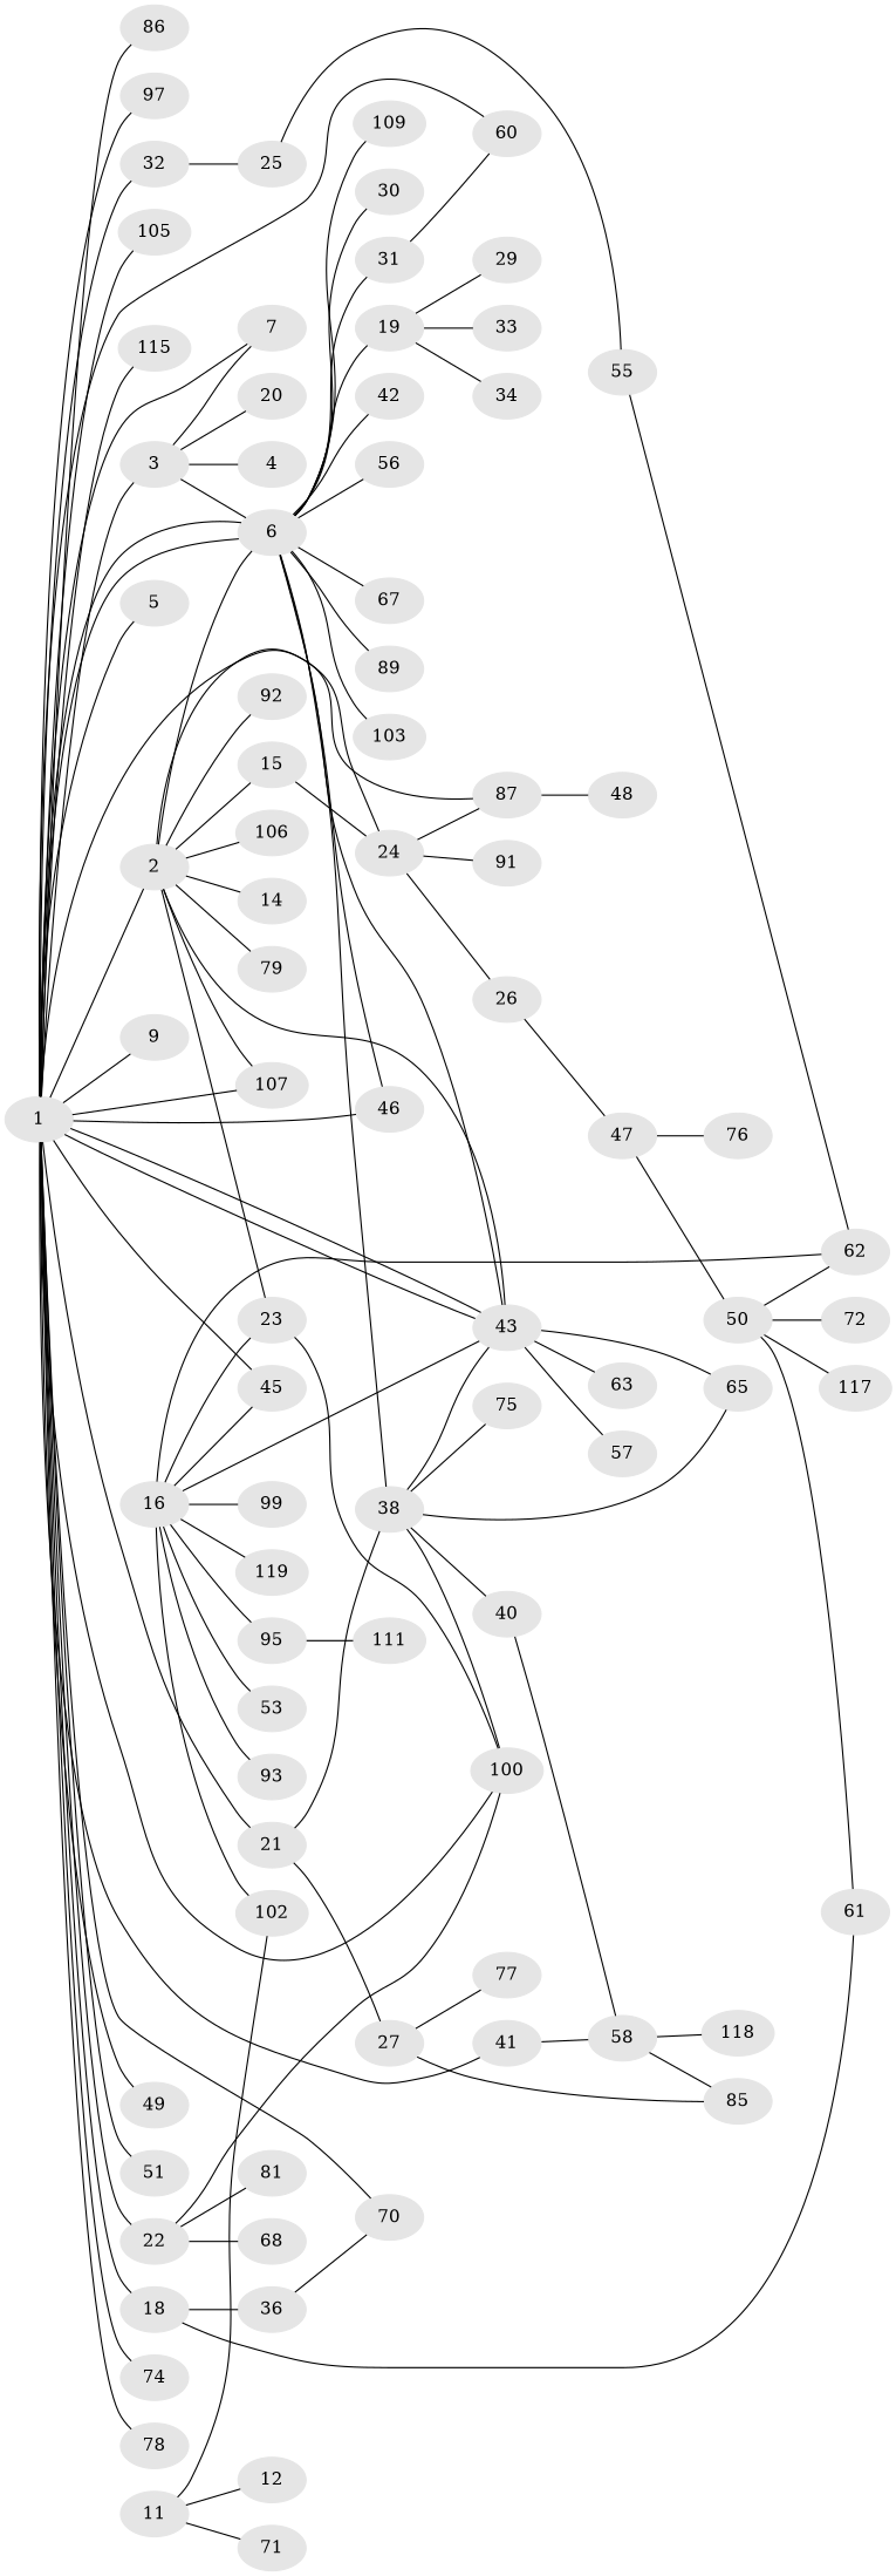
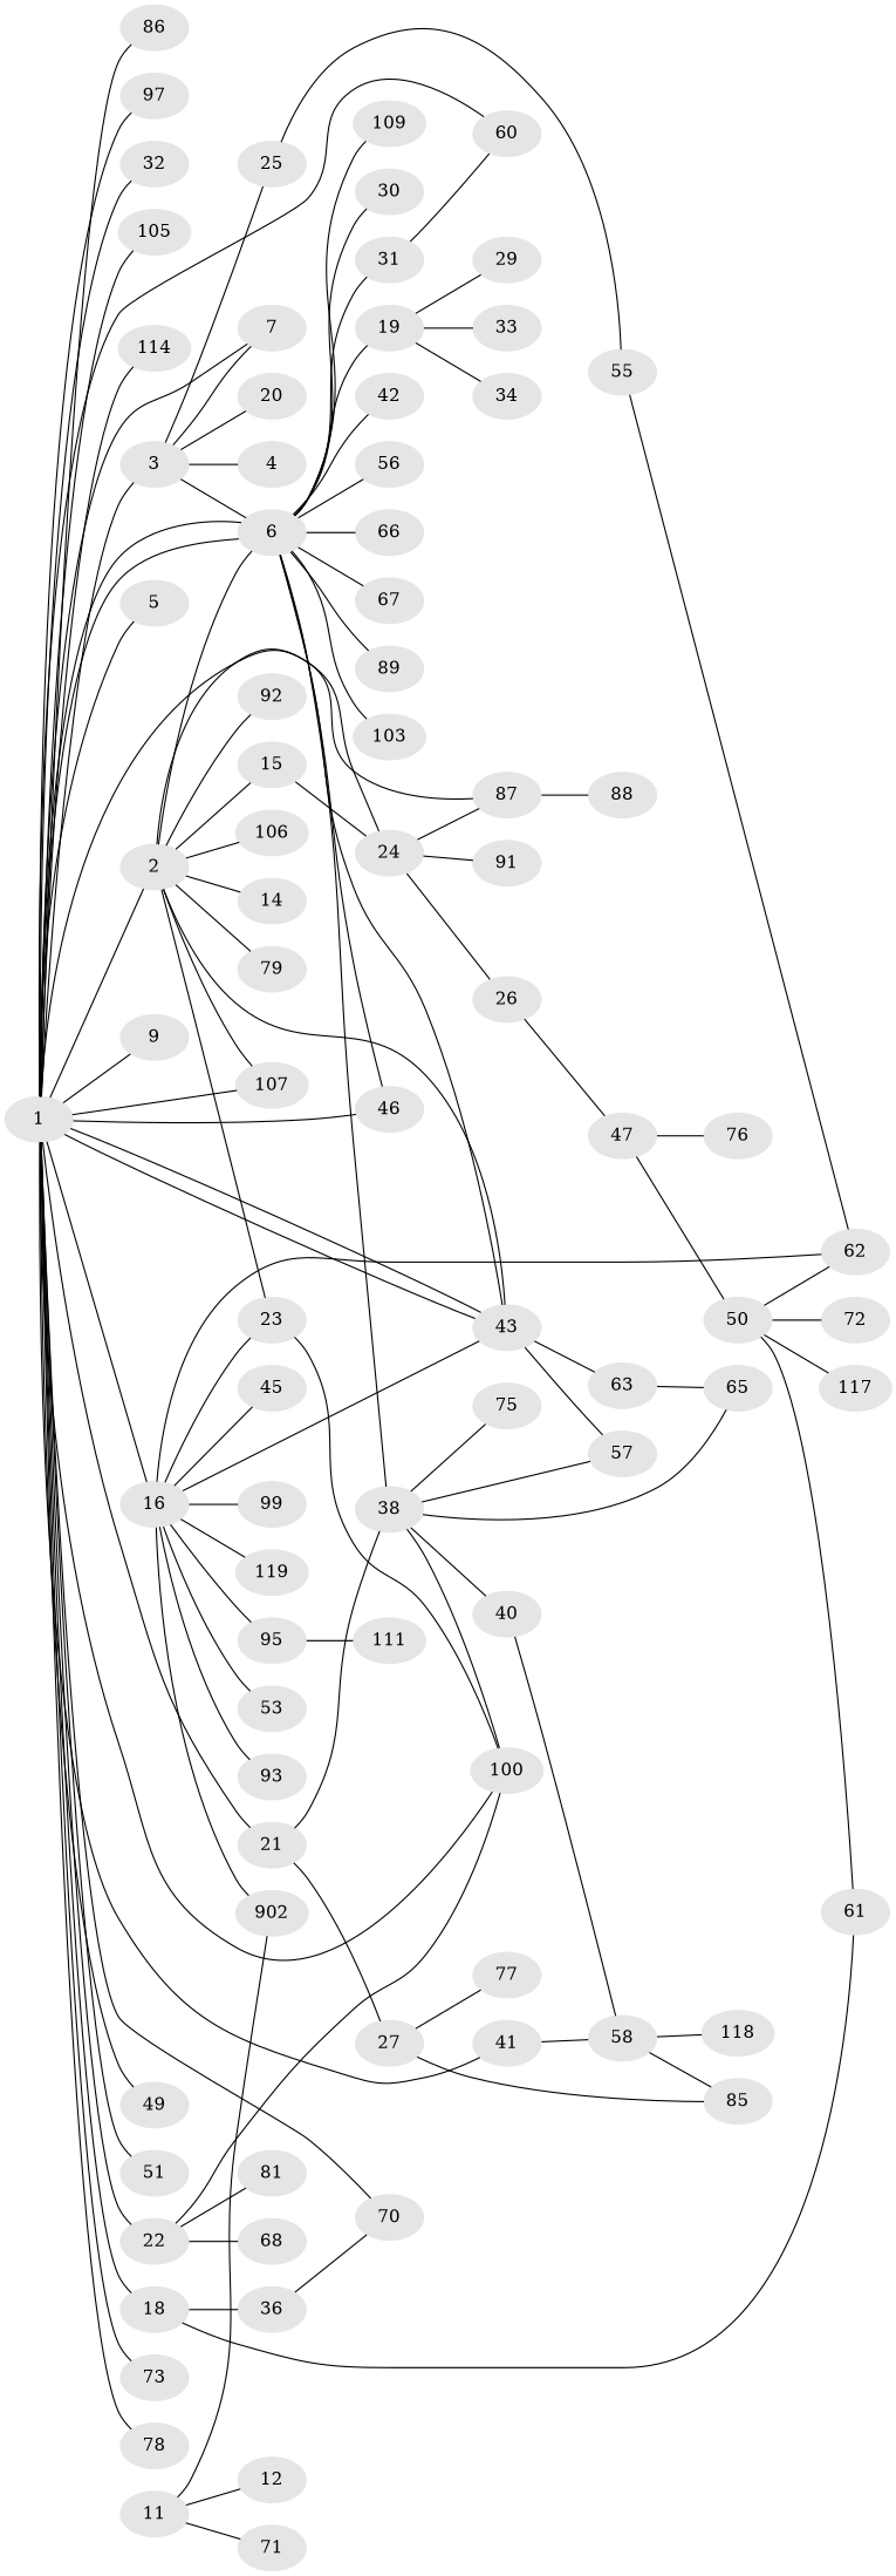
  graph {
    rankdir=LR
    node [color=gray90 style=filled]
    1 [super="+10"]
    2 [super="+13"]
    3 [super="+80"]
    5 [super="+83"]
    6 [super="+8"]
    7
    9
    16 [super="+17"]
    18 [super="+120"]
    21 [super="+116"]
    22 [super="+52"]
    24 [super="+101"]
    32
    41 [super="+82"]
    43 [super="+54"]
    46
    49
    51 [super="+112"]
    60
    70
-   74
+   74 [label=73]
    78
    86
    97
    100
    105
    107
-   115
+   115 [label=114]
    14 [super="+44"]
    15 [super="+114"]
    23 [super="+39"]
    79
    87 [super="+94"]
    92
    106
    4
    20 [super="+35"]
    25
    19 [super="+73"]
    30
    31
    38 [super="+64"]
    42
    56 [super="+59"]
+   66
    67
    89
    103
    109
-   102
+   102 [label=902]
    45
    53 [super="+110"]
    62 [super="+113"]
    93
    95
    99
    119
    36
    61 [super="+104"]
    27 [super="+37"]
    68 [super="+84"]
    81
    26
    91
    58
    65 [super="+98"]
    57
    63
-   88 [label=48]
+   88
    55
    11 [super="+28"]
    12 [super="+69"]
    71
    29
    33
    34
    40
    75
    111
    77
    85
    47
    50 [super="+90"]
    76
    118
    72
    117
    1 -- 2
    1 -- 3
    1 -- 5
    1 -- 6
    1 -- 6
    1 -- 7
    1 -- 9
-   1 -- 45
+   1 -- 16
    1 -- 18
    1 -- 21
    1 -- 22
    1 -- 24
    1 -- 32
    1 -- 41
    1 -- 43
    1 -- 43
    1 -- 46
    1 -- 49
    1 -- 51
    1 -- 60
    1 -- 70
    1 -- 74
    1 -- 78
    1 -- 86
    1 -- 97
    1 -- 100
    1 -- 105
    1 -- 107
    1 -- 115
    2 -- 6
    2 -- 43
    2 -- 107
    2 -- 14
    2 -- 15
    2 -- 23
    2 -- 79
    2 -- 87 [weight=2]
    2 -- 92
    2 -- 106
    3 -- 6
    3 -- 7
    3 -- 4
    3 -- 20
-   32 -- 25
+   3 -- 25
    6 -- 43
    6 -- 46
    6 -- 19
    6 -- 30
    6 -- 31
    6 -- 38
    6 -- 42
    6 -- 56
+   6 -- 66
    6 -- 67
    6 -- 89
    6 -- 103
    6 -- 109
    16 -- 43
    16 -- 23
    16 -- 102
    16 -- 45
    16 -- 53
    16 -- 62
    16 -- 93
    16 -- 95
    16 -- 99
    16 -- 119
    18 -- 36
    18 -- 61
    21 -- 38
    21 -- 27
    22 -- 100
    22 -- 68
    22 -- 81
    24 -- 87
    24 -- 26
    24 -- 91
    41 -- 58
-   43 -- 65
+   63 -- 65
    43 -- 57
    43 -- 63
    15 -- 24
    23 -- 100
    87 -- 88
    25 -- 55
    19 -- 29
    19 -- 33
    19 -- 34
    31 -- 60
-   38 -- 43
+   38 -- 57
    38 -- 100
    38 -- 65
    38 -- 40
    38 -- 75
    95 -- 111
    36 -- 70
    27 -- 77
    27 -- 85
    26 -- 47
    58 -- 85
    58 -- 118
    55 -- 62
    11 -- 102
    11 -- 12
    11 -- 71
    40 -- 58
    47 -- 50
    47 -- 76
    50 -- 62
    50 -- 61
    50 -- 72
    50 -- 117
  }
